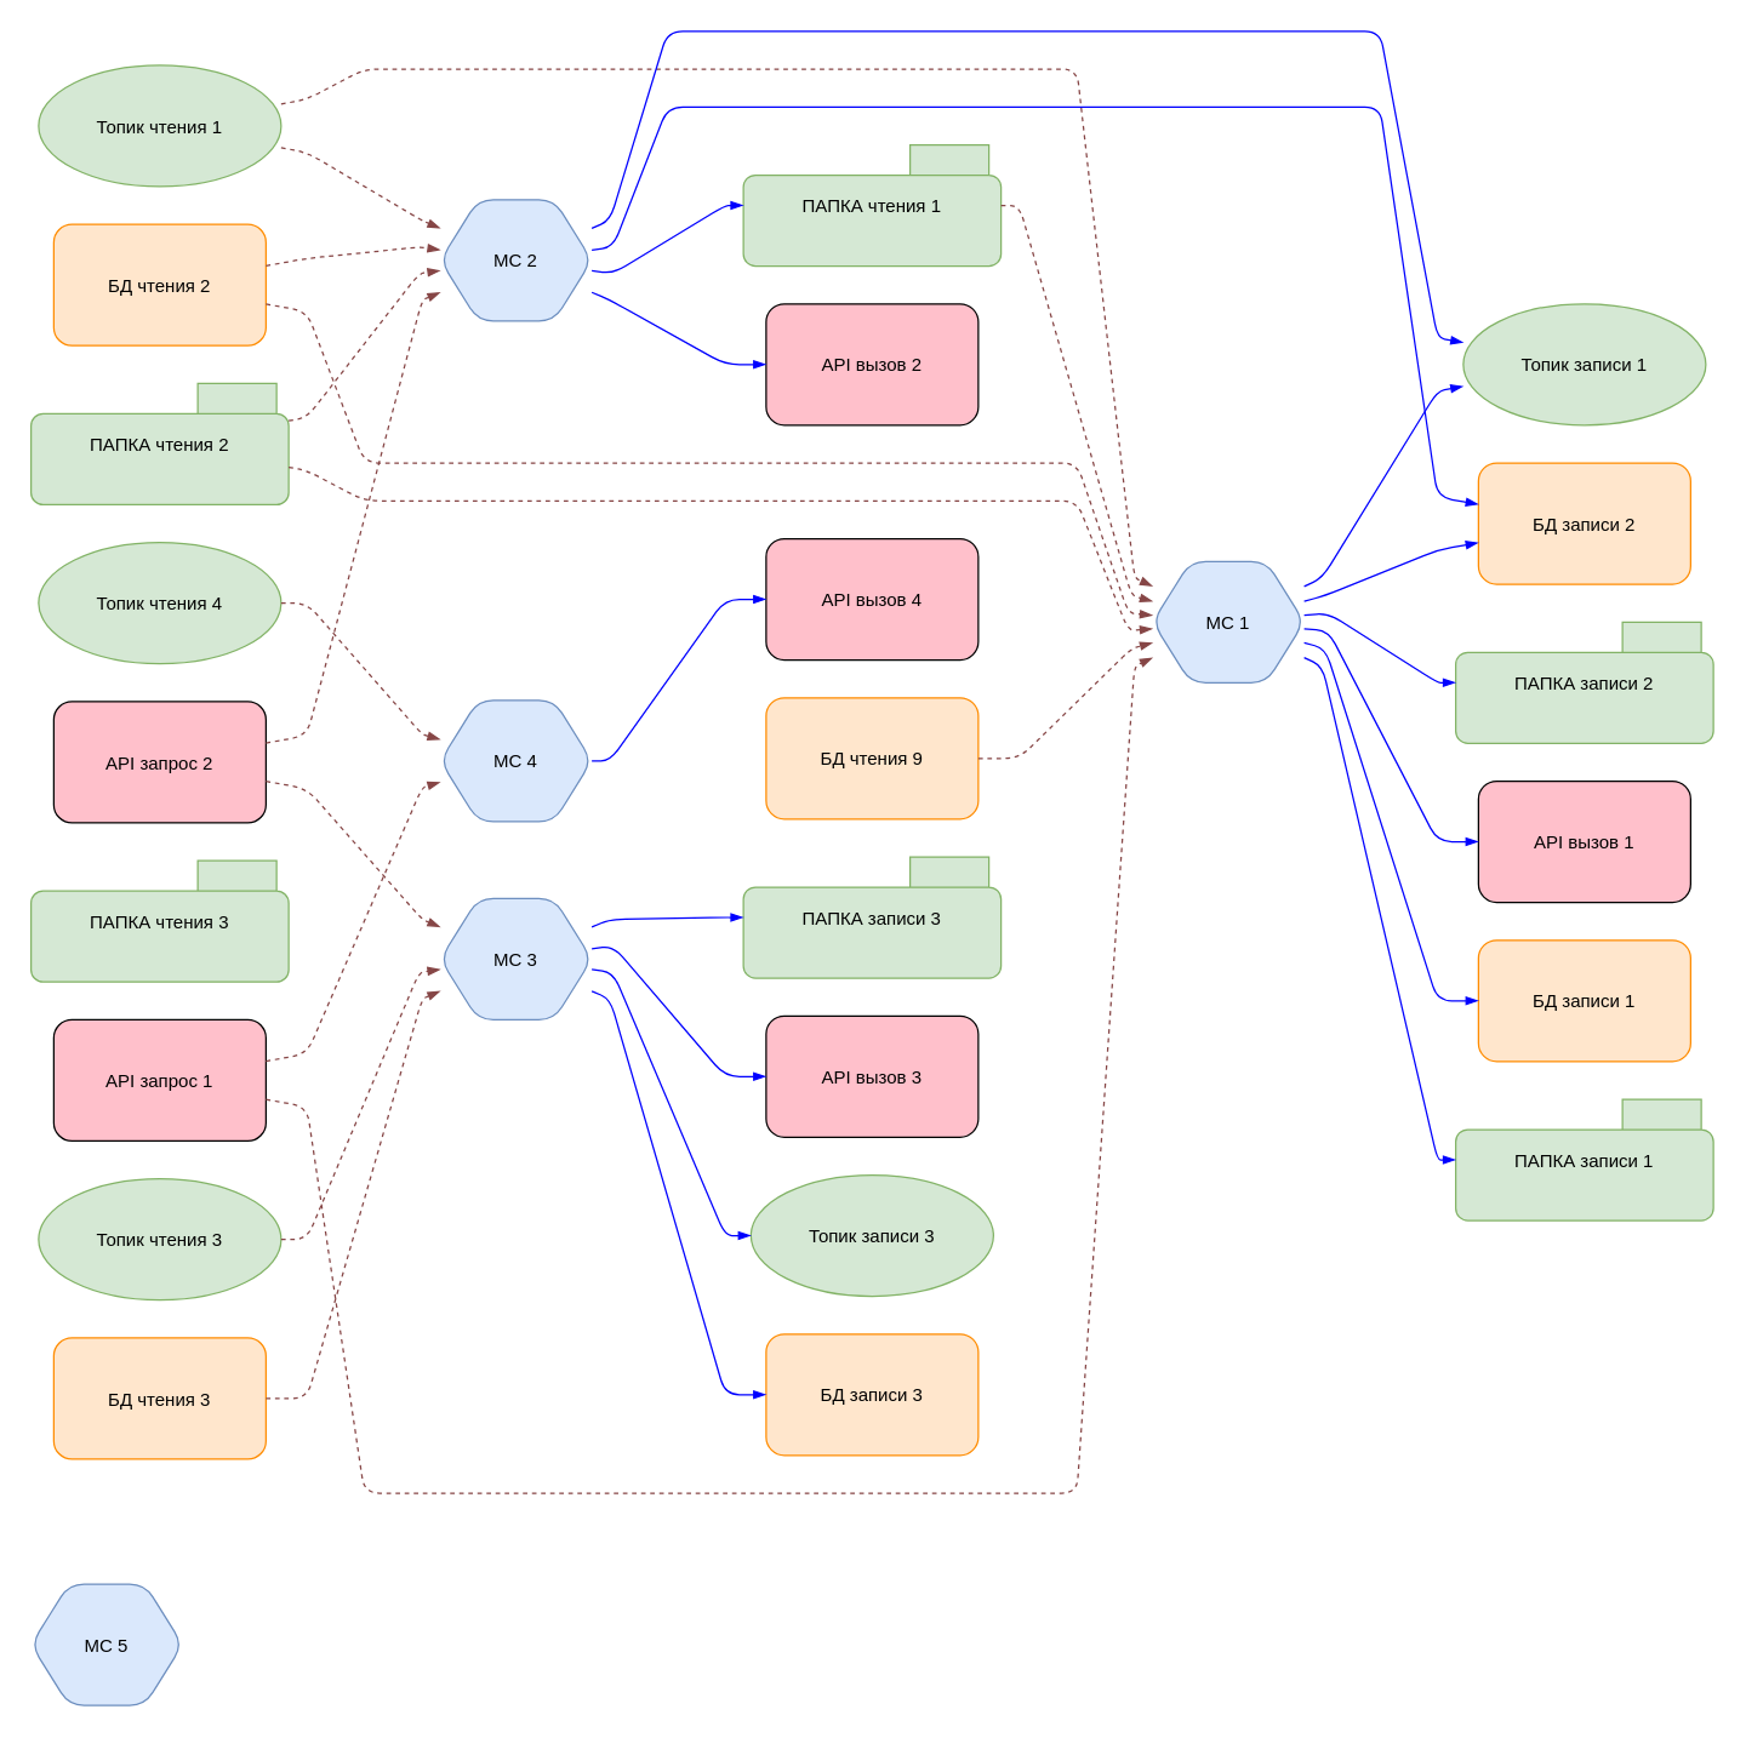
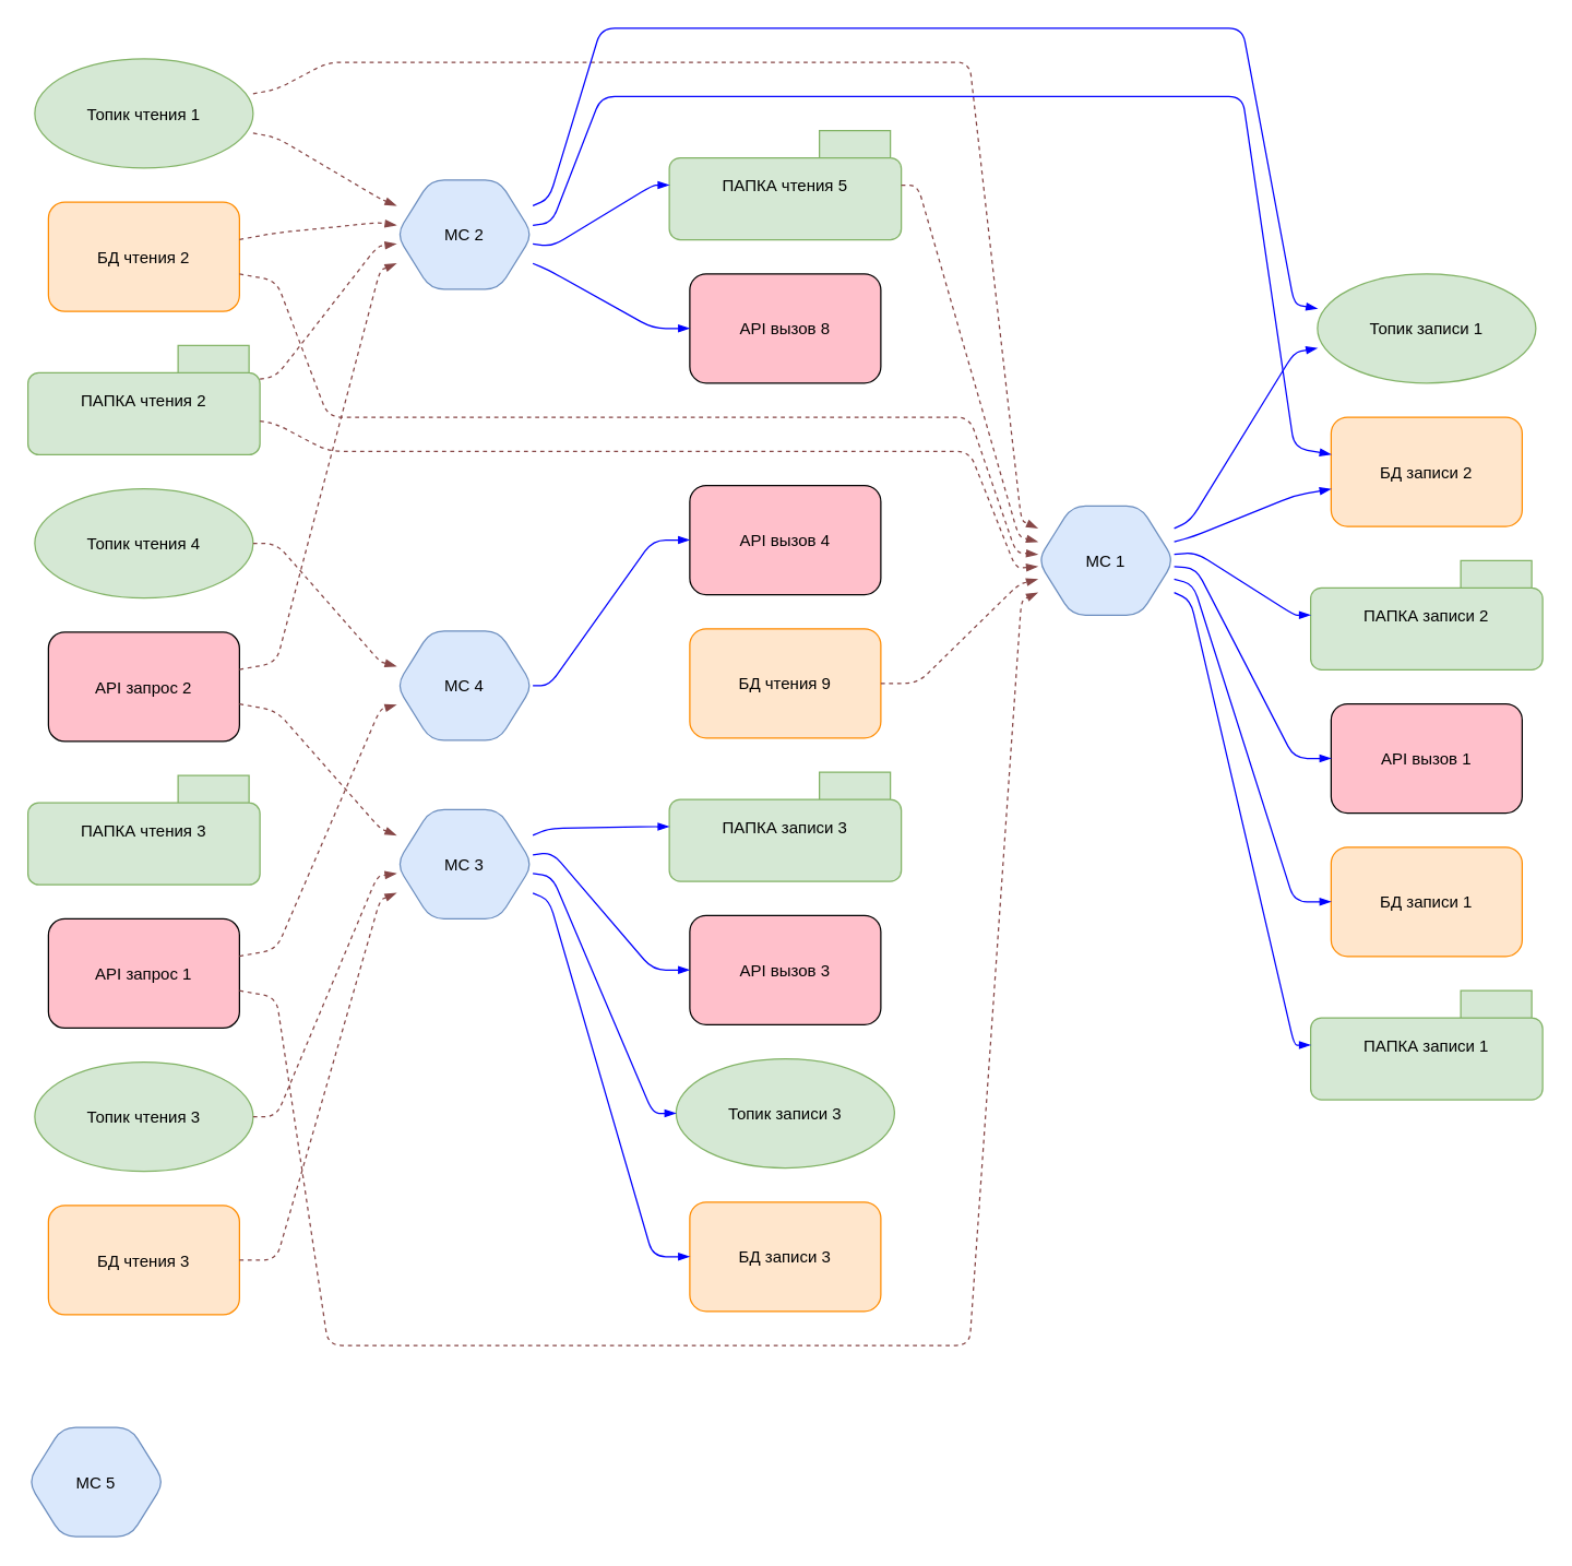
  <mxCell id="0" />
  <mxCell id="1" parent="0" />
  <mxCell id="2" value="Топик записи 1" style="shape=ellipse;rounded=1;fillColor=#d5e8d4;strokeColor=#82b366;hyperlink=Топик записи 1;" vertex="1" parent="1"><mxGeometry x="965" y="200" width="160" height="80" as="geometry" /></mxCell>
  <mxCell id="3" value="Топик записи 3" style="shape=ellipse;rounded=1;fillColor=#d5e8d4;strokeColor=#82b366;hyperlink=Топик записи 3;" vertex="1" parent="1"><mxGeometry x="495" y="775" width="160" height="80" as="geometry" /></mxCell>
  <mxCell id="4" value="Топик чтения 1" style="shape=ellipse;rounded=1;fillColor=#d5e8d4;strokeColor=#82b366;hyperlink=Топик чтения 1;" vertex="1" parent="1"><mxGeometry x="25" y="42.5" width="160" height="80" as="geometry" /></mxCell>
  <mxCell id="5" value="Топик чтения 3" style="shape=ellipse;rounded=1;fillColor=#d5e8d4;strokeColor=#82b366;hyperlink=Топик чтения 3;" vertex="1" parent="1"><mxGeometry x="25" y="777.5" width="160" height="80" as="geometry" /></mxCell>
  <mxCell id="6" value="Топик чтения 4" style="shape=ellipse;rounded=1;fillColor=#d5e8d4;strokeColor=#82b366;hyperlink=Топик чтения 4;" vertex="1" parent="1"><mxGeometry x="25" y="357.5" width="160" height="80" as="geometry" /></mxCell>
  <mxCell id="7" value="БД записи 1" style="shape=database;rounded=1;fillColor=#ffe6cc;strokeColor=#ff8c00;hyperlink=БД записи 1;" vertex="1" parent="1"><mxGeometry x="975" y="620" width="140" height="80" as="geometry" /></mxCell>
  <mxCell id="8" value="БД записи 2" style="shape=database;rounded=1;fillColor=#ffe6cc;strokeColor=#ff8c00;hyperlink=БД записи 2;" vertex="1" parent="1"><mxGeometry x="975" y="305" width="140" height="80" as="geometry" /></mxCell>
  <mxCell id="9" value="БД записи 3" style="shape=database;rounded=1;fillColor=#ffe6cc;strokeColor=#ff8c00;hyperlink=БД записи 3;" vertex="1" parent="1"><mxGeometry x="505" y="880" width="140" height="80" as="geometry" /></mxCell>
  <mxCell id="10" value="БД чтения 9" style="shape=database;rounded=1;fillColor=#ffe6cc;strokeColor=#ff8c00;hyperlink=БД чтения 1;" vertex="1" parent="1"><mxGeometry x="505" y="460" width="140" height="80" as="geometry" /></mxCell>
  <mxCell id="11" value="БД чтения 2" style="shape=database;rounded=1;fillColor=#ffe6cc;strokeColor=#ff8c00;hyperlink=БД чтения 2;" vertex="1" parent="1"><mxGeometry x="35" y="147.5" width="140" height="80" as="geometry" /></mxCell>
  <mxCell id="12" value="БД чтения 3" style="shape=database;rounded=1;fillColor=#ffe6cc;strokeColor=#ff8c00;hyperlink=БД чтения 3;" vertex="1" parent="1"><mxGeometry x="35" y="882.5" width="140" height="80" as="geometry" /></mxCell>
  <mxCell id="13" value="ПАПКА записи 1" style="shape=folder;rounded=1;fillColor=#d5e8d4;strokeColor=#82b366;hyperlink=ПАПКА записи 1;" vertex="1" parent="1"><mxGeometry x="960" y="725" width="170" height="80" as="geometry" /></mxCell>
  <mxCell id="14" value="ПАПКА записи 2" style="shape=folder;rounded=1;fillColor=#d5e8d4;strokeColor=#82b366;hyperlink=ПАПКА записи 2;" vertex="1" parent="1"><mxGeometry x="960" y="410" width="170" height="80" as="geometry" /></mxCell>
  <mxCell id="15" value="ПАПКА записи 3" style="shape=folder;rounded=1;fillColor=#d5e8d4;strokeColor=#82b366;hyperlink=ПАПКА записи 3;" vertex="1" parent="1"><mxGeometry x="490" y="565" width="170" height="80" as="geometry" /></mxCell>
- <mxCell id="16" value="ПАПКА чтения 1" style="shape=folder;rounded=1;fillColor=#d5e8d4;strokeColor=#82b366;hyperlink=ПАПКА чтения 1;" vertex="1" parent="1"><mxGeometry x="490" y="95" width="170" height="80" as="geometry" /></mxCell>
+ <mxCell id="16" value="ПАПКА чтения 5" style="shape=folder;rounded=1;fillColor=#d5e8d4;strokeColor=#82b366;hyperlink=ПАПКА чтения 1;" vertex="1" parent="1"><mxGeometry x="490" y="95" width="170" height="80" as="geometry" /></mxCell>
  <mxCell id="17" value="ПАПКА чтения 2" style="shape=folder;rounded=1;fillColor=#d5e8d4;strokeColor=#82b366;hyperlink=ПАПКА чтения 2;" vertex="1" parent="1"><mxGeometry x="20" y="252.5" width="170" height="80" as="geometry" /></mxCell>
  <mxCell id="18" value="ПАПКА чтения 3" style="shape=folder;rounded=1;fillColor=#d5e8d4;strokeColor=#82b366;hyperlink=ПАПКА чтения 3;" vertex="1" parent="1"><mxGeometry x="20" y="567.5" width="170" height="80" as="geometry" /></mxCell>
  <mxCell id="19" value="API вызов 1" style="shape=square;rounded=1;fillColor=#FFC0CB;strokeColor=#000000;hyperlink=API вызов 1;" vertex="1" parent="1"><mxGeometry x="975" y="515" width="140" height="80" as="geometry" /></mxCell>
- <mxCell id="20" value="API вызов 2" style="shape=square;rounded=1;fillColor=#FFC0CB;strokeColor=#000000;hyperlink=API вызов 2;" vertex="1" parent="1"><mxGeometry x="505" y="200" width="140" height="80" as="geometry" /></mxCell>
+ <mxCell id="20" value="API вызов 8" style="shape=square;rounded=1;fillColor=#FFC0CB;strokeColor=#000000;hyperlink=API вызов 2;" vertex="1" parent="1"><mxGeometry x="505" y="200" width="140" height="80" as="geometry" /></mxCell>
  <mxCell id="21" value="API вызов 3" style="shape=square;rounded=1;fillColor=#FFC0CB;strokeColor=#000000;hyperlink=API вызов 3;" vertex="1" parent="1"><mxGeometry x="505" y="670" width="140" height="80" as="geometry" /></mxCell>
  <mxCell id="22" value="API вызов 4" style="shape=square;rounded=1;fillColor=#FFC0CB;strokeColor=#000000;hyperlink=API вызов 4;" vertex="1" parent="1"><mxGeometry x="505" y="355" width="140" height="80" as="geometry" /></mxCell>
  <mxCell id="23" value="API запрос 1" style="shape=square;rounded=1;fillColor=#FFC0CB;strokeColor=#000000;hyperlink=API запрос 1;" vertex="1" parent="1"><mxGeometry x="35" y="672.5" width="140" height="80" as="geometry" /></mxCell>
  <mxCell id="24" value="API запрос 2" style="shape=square;rounded=1;fillColor=#FFC0CB;strokeColor=#000000;hyperlink=API запрос 2;" vertex="1" parent="1"><mxGeometry x="35" y="462.5" width="140" height="80" as="geometry" /></mxCell>
  <mxCell id="25" value="МС 1" style="shape=hexagon;rounded=1;fillColor=#dae8fc;strokeColor=#6c8ebf;hyperlink=МС 1;" vertex="1" parent="1"><mxGeometry x="760" y="370" width="100" height="80" as="geometry" /></mxCell>
  <mxCell id="26" value="МС 2" style="shape=hexagon;rounded=1;fillColor=#dae8fc;strokeColor=#6c8ebf;hyperlink=МС 2;" vertex="1" parent="1"><mxGeometry x="290" y="131.25" width="100" height="80" as="geometry" /></mxCell>
  <mxCell id="27" value="МС 3" style="shape=hexagon;rounded=1;fillColor=#dae8fc;strokeColor=#6c8ebf;hyperlink=МС 3;" vertex="1" parent="1"><mxGeometry x="290" y="592.5" width="100" height="80" as="geometry" /></mxCell>
  <mxCell id="28" value="МС 4" style="shape=hexagon;rounded=1;fillColor=#dae8fc;strokeColor=#6c8ebf;hyperlink=МС 4;" vertex="1" parent="1"><mxGeometry x="290" y="461.667" width="100" height="80" as="geometry" /></mxCell>
  <mxCell id="29" value="МС 5" style="shape=hexagon;rounded=1;fillColor=#dae8fc;strokeColor=#6c8ebf;hyperlink=МС 5;" vertex="1" parent="1"><mxGeometry x="20" y="1045" width="100" height="80" as="geometry" /></mxCell>
  <mxCell id="30" value="" style="curved=0;endArrow=blockThin;endFill=1;dashed=1;strokeColor=#864646;" edge="1" parent="1" source="4" target="26"><mxGeometry relative="1" as="geometry"><Array as="points"><mxPoint x="202" y="100" /><mxPoint x="278" y="145" /></Array></mxGeometry></mxCell>
  <mxCell id="31" value="" style="curved=0;endArrow=blockThin;endFill=1;dashed=1;strokeColor=#864646;" edge="1" parent="1" source="4" target="25"><mxGeometry relative="1" as="geometry"><Array as="points"><mxPoint x="202" y="65" /><mxPoint x="240" y="45" /><mxPoint x="440" y="45" /><mxPoint x="440" y="45" /><mxPoint x="710" y="45" /><mxPoint x="748" y="380.833" /></Array></mxGeometry></mxCell>
  <mxCell id="32" value="" style="curved=0;endArrow=blockThin;endFill=1;dashed=1;strokeColor=#864646;" edge="1" parent="1" source="5" target="27"><mxGeometry relative="1" as="geometry"><Array as="points"><mxPoint x="202" y="817.5" /><mxPoint x="276" y="641.25" /></Array></mxGeometry></mxCell>
  <mxCell id="33" value="" style="curved=0;endArrow=blockThin;endFill=1;dashed=1;strokeColor=#864646;" edge="1" parent="1" source="6" target="28"><mxGeometry relative="1" as="geometry"><Array as="points"><mxPoint x="202" y="397.5" /><mxPoint x="278" y="484.167" /></Array></mxGeometry></mxCell>
  <mxCell id="34" value="" style="curved=0;endArrow=blockThin;endFill=1;dashed=1;strokeColor=#864646;" edge="1" parent="1" source="10" target="25"><mxGeometry relative="1" as="geometry"><Array as="points"><mxPoint x="672" y="500" /><mxPoint x="746" y="427.5" /></Array></mxGeometry></mxCell>
  <mxCell id="35" value="" style="curved=0;endArrow=blockThin;endFill=1;dashed=1;strokeColor=#864646;" edge="1" parent="1" source="11" target="25"><mxGeometry relative="1" as="geometry"><Array as="points"><mxPoint x="202" y="205" /><mxPoint x="240" y="305" /><mxPoint x="440" y="305" /><mxPoint x="440" y="305" /><mxPoint x="710" y="305" /><mxPoint x="744" y="404.167" /></Array></mxGeometry></mxCell>
  <mxCell id="36" value="" style="curved=0;endArrow=blockThin;endFill=1;dashed=1;strokeColor=#864646;" edge="1" parent="1" source="11" target="26"><mxGeometry relative="1" as="geometry"><Array as="points"><mxPoint x="202" y="170" /><mxPoint x="276" y="162.5" /></Array></mxGeometry></mxCell>
  <mxCell id="37" value="" style="curved=0;endArrow=blockThin;endFill=1;dashed=1;strokeColor=#864646;" edge="1" parent="1" source="12" target="27"><mxGeometry relative="1" as="geometry"><Array as="points"><mxPoint x="202" y="922.5" /><mxPoint x="278" y="658.75" /></Array></mxGeometry></mxCell>
  <mxCell id="38" value="" style="curved=0;endArrow=blockThin;endFill=1;dashed=1;strokeColor=#864646;" edge="1" parent="1" source="16" target="25"><mxGeometry relative="1" as="geometry"><Array as="points"><mxPoint x="672" y="135" /><mxPoint x="746" y="392.5" /></Array></mxGeometry></mxCell>
  <mxCell id="39" value="" style="curved=0;endArrow=blockThin;endFill=1;dashed=1;strokeColor=#864646;" edge="1" parent="1" source="17" target="25"><mxGeometry relative="1" as="geometry"><Array as="points"><mxPoint x="202" y="310" /><mxPoint x="240" y="330" /><mxPoint x="440" y="330" /><mxPoint x="440" y="330" /><mxPoint x="710" y="330" /><mxPoint x="744" y="415.833" /></Array></mxGeometry></mxCell>
  <mxCell id="40" value="" style="curved=0;endArrow=blockThin;endFill=1;dashed=1;strokeColor=#864646;" edge="1" parent="1" source="17" target="26"><mxGeometry relative="1" as="geometry"><Array as="points"><mxPoint x="202" y="275" /><mxPoint x="276" y="180" /></Array></mxGeometry></mxCell>
  <mxCell id="41" value="" style="curved=0;endArrow=blockThin;endFill=1;dashed=1;strokeColor=#864646;" edge="1" parent="1" source="23" target="25"><mxGeometry relative="1" as="geometry"><Array as="points"><mxPoint x="202" y="730" /><mxPoint x="240" y="985" /><mxPoint x="440" y="985" /><mxPoint x="440" y="985" /><mxPoint x="710" y="985" /><mxPoint x="748" y="439.167" /></Array></mxGeometry></mxCell>
  <mxCell id="42" value="" style="curved=0;endArrow=blockThin;endFill=1;dashed=1;strokeColor=#864646;" edge="1" parent="1" source="23" target="28"><mxGeometry relative="1" as="geometry"><Array as="points"><mxPoint x="202" y="695" /><mxPoint x="278" y="519.167" /></Array></mxGeometry></mxCell>
  <mxCell id="43" value="" style="curved=0;endArrow=blockThin;endFill=1;dashed=1;strokeColor=#864646;" edge="1" parent="1" source="24" target="26"><mxGeometry relative="1" as="geometry"><Array as="points"><mxPoint x="202" y="485" /><mxPoint x="278" y="197.5" /></Array></mxGeometry></mxCell>
  <mxCell id="44" value="" style="curved=0;endArrow=blockThin;endFill=1;dashed=1;strokeColor=#864646;" edge="1" parent="1" source="24" target="27"><mxGeometry relative="1" as="geometry"><Array as="points"><mxPoint x="202" y="520" /><mxPoint x="278" y="606.25" /></Array></mxGeometry></mxCell>
  <mxCell id="45" value="" style="curved=0;endArrow=blockThin;endFill=1;dashed=0;strokeColor=#0000FF;" edge="1" parent="1" source="25" target="2"><mxGeometry relative="1" as="geometry"><Array as="points"><mxPoint x="872" y="380.833" /><mxPoint x="948" y="257.5" /></Array></mxGeometry></mxCell>
  <mxCell id="46" value="" style="curved=0;endArrow=blockThin;endFill=1;dashed=0;strokeColor=#0000FF;" edge="1" parent="1" source="25" target="7"><mxGeometry relative="1" as="geometry"><Array as="points"><mxPoint x="874" y="427.5" /><mxPoint x="948" y="660" /></Array></mxGeometry></mxCell>
  <mxCell id="47" value="" style="curved=0;endArrow=blockThin;endFill=1;dashed=0;strokeColor=#0000FF;" edge="1" parent="1" source="25" target="8"><mxGeometry relative="1" as="geometry"><Array as="points"><mxPoint x="874" y="392.5" /><mxPoint x="948" y="362.5" /></Array></mxGeometry></mxCell>
  <mxCell id="48" value="" style="curved=0;endArrow=blockThin;endFill=1;dashed=0;strokeColor=#0000FF;" edge="1" parent="1" source="25" target="13"><mxGeometry relative="1" as="geometry"><Array as="points"><mxPoint x="872" y="439.167" /><mxPoint x="948" y="765" /></Array></mxGeometry></mxCell>
  <mxCell id="49" value="" style="curved=0;endArrow=blockThin;endFill=1;dashed=0;strokeColor=#0000FF;" edge="1" parent="1" source="25" target="14"><mxGeometry relative="1" as="geometry"><Array as="points"><mxPoint x="876" y="404.167" /><mxPoint x="948" y="450" /></Array></mxGeometry></mxCell>
  <mxCell id="50" value="" style="curved=0;endArrow=blockThin;endFill=1;dashed=0;strokeColor=#0000FF;" edge="1" parent="1" source="25" target="19"><mxGeometry relative="1" as="geometry"><Array as="points"><mxPoint x="876" y="415.833" /><mxPoint x="948" y="555" /></Array></mxGeometry></mxCell>
  <mxCell id="51" value="" style="curved=0;endArrow=blockThin;endFill=1;dashed=0;strokeColor=#0000FF;" edge="1" parent="1" source="26" target="2"><mxGeometry relative="1" as="geometry"><Array as="points"><mxPoint x="402" y="145" /><mxPoint x="440" y="20" /><mxPoint x="710" y="20" /><mxPoint x="710" y="20" /><mxPoint x="910" y="20" /><mxPoint x="948" y="222.5" /></Array></mxGeometry></mxCell>
  <mxCell id="52" value="" style="curved=0;endArrow=blockThin;endFill=1;dashed=0;strokeColor=#0000FF;" edge="1" parent="1" source="26" target="8"><mxGeometry relative="1" as="geometry"><Array as="points"><mxPoint x="404" y="162.5" /><mxPoint x="440" y="70" /><mxPoint x="710" y="70" /><mxPoint x="710" y="70" /><mxPoint x="910" y="70" /><mxPoint x="948" y="327.5" /></Array></mxGeometry></mxCell>
  <mxCell id="53" value="" style="curved=0;endArrow=blockThin;endFill=1;dashed=0;strokeColor=#0000FF;" edge="1" parent="1" source="26" target="16"><mxGeometry relative="1" as="geometry"><Array as="points"><mxPoint x="404" y="180" /><mxPoint x="478" y="135" /></Array></mxGeometry></mxCell>
  <mxCell id="54" value="" style="curved=0;endArrow=blockThin;endFill=1;dashed=0;strokeColor=#0000FF;" edge="1" parent="1" source="26" target="20"><mxGeometry relative="1" as="geometry"><Array as="points"><mxPoint x="402" y="197.5" /><mxPoint x="478" y="240" /></Array></mxGeometry></mxCell>
  <mxCell id="55" value="" style="curved=0;endArrow=blockThin;endFill=1;dashed=0;strokeColor=#0000FF;" edge="1" parent="1" source="27" target="3"><mxGeometry relative="1" as="geometry"><Array as="points"><mxPoint x="404" y="641.25" /><mxPoint x="478" y="815" /></Array></mxGeometry></mxCell>
  <mxCell id="56" value="" style="curved=0;endArrow=blockThin;endFill=1;dashed=0;strokeColor=#0000FF;" edge="1" parent="1" source="27" target="9"><mxGeometry relative="1" as="geometry"><Array as="points"><mxPoint x="402" y="658.75" /><mxPoint x="478" y="920" /></Array></mxGeometry></mxCell>
  <mxCell id="57" value="" style="curved=0;endArrow=blockThin;endFill=1;dashed=0;strokeColor=#0000FF;" edge="1" parent="1" source="27" target="15"><mxGeometry relative="1" as="geometry"><Array as="points"><mxPoint x="402" y="606.25" /><mxPoint x="478" y="605" /></Array></mxGeometry></mxCell>
  <mxCell id="58" value="" style="curved=0;endArrow=blockThin;endFill=1;dashed=0;strokeColor=#0000FF;" edge="1" parent="1" source="27" target="21"><mxGeometry relative="1" as="geometry"><Array as="points"><mxPoint x="404" y="623.75" /><mxPoint x="478" y="710" /></Array></mxGeometry></mxCell>
  <mxCell id="59" value="" style="curved=0;endArrow=blockThin;endFill=1;dashed=0;strokeColor=#0000FF;" edge="1" parent="1" source="28" target="22"><mxGeometry relative="1" as="geometry"><Array as="points"><mxPoint x="402" y="501.667" /><mxPoint x="478" y="395" /></Array></mxGeometry></mxCell>
